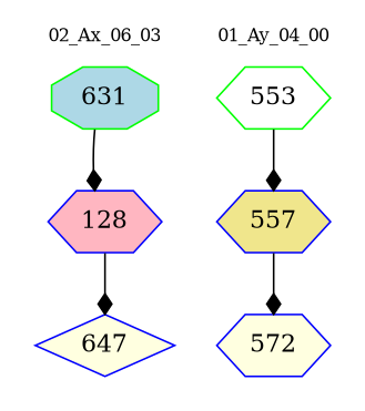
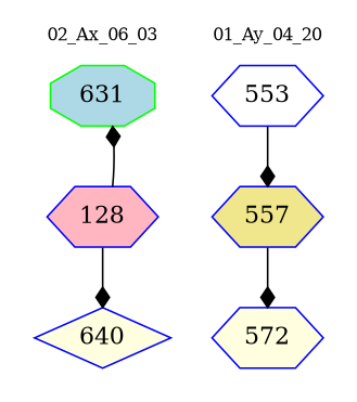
  digraph {
    node [color=blue fillcolor=lightyellow shape=hexagon style=filled]
    edge [arrowhead=diamond color=black]
    n1 [color=green fillcolor=lightblue label=631 shape=octagon]
    n2 [fillcolor=lightpink label=128]
-   n3 [label=647 shape=diamond]
-   n4 [color=green fillcolor=white label=553]
+   n3 [label=640 shape=diamond]
+   n4 [fillcolor=white label=553]
    n5 [fillcolor=khaki label=557]
    n6 [label=572]
    subgraph cluster_1 {
      color=white
      fontsize=10
      label="02_Ax_06_03"
      n1
      n2
      n3
    }
    subgraph cluster_2 {
      color=white
      fontsize=10
-     label="01_Ay_04_00"
+     label="01_Ay_04_20"
      n4
      n5
      n6
    }
-   n1 -> n2
+   n2 -> n1
    n2 -> n3
    n4 -> n5
    n5 -> n6
  }
